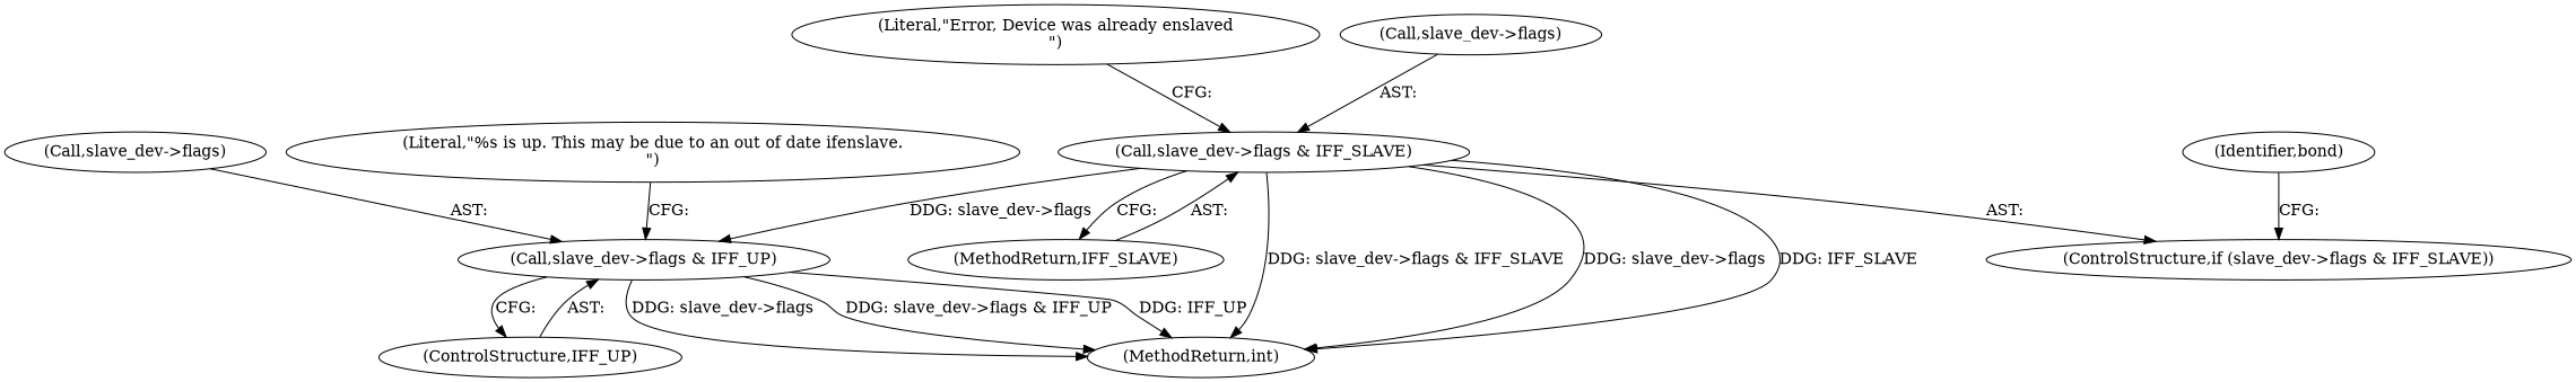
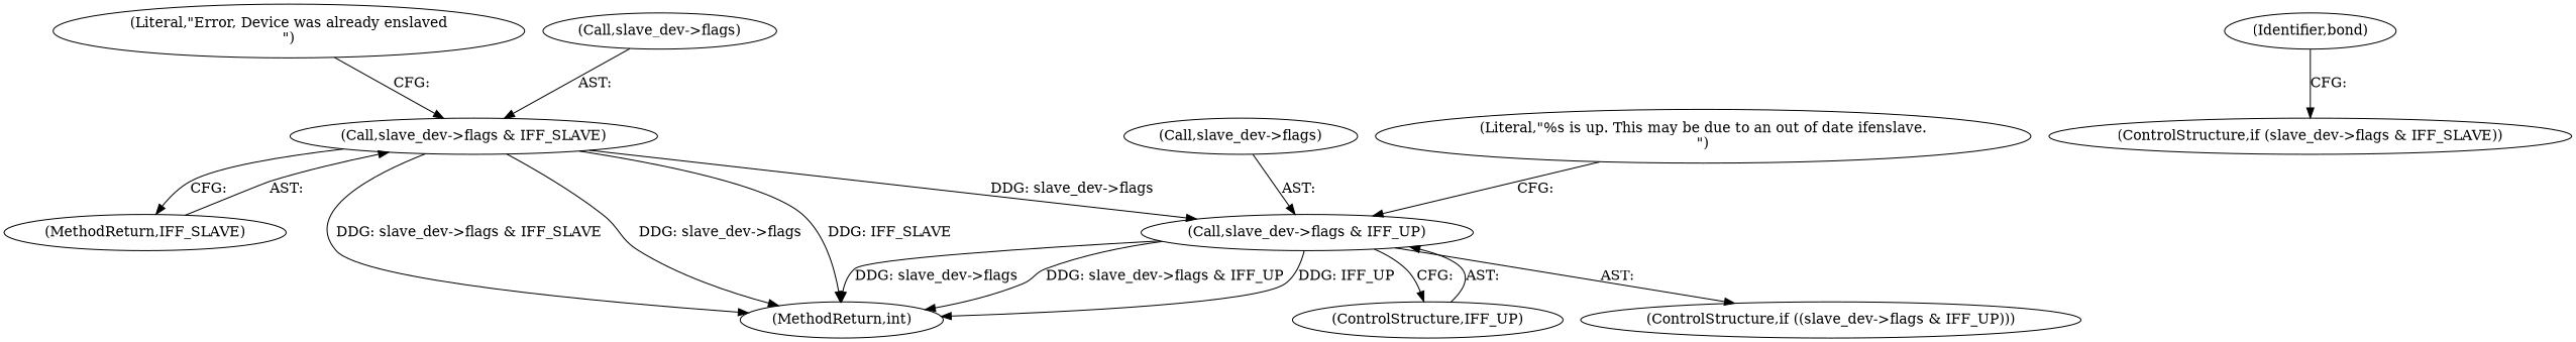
  digraph {
    n1 [label="(Call,slave_dev->flags & IFF_UP)"]
    n2 [label="(MethodReturn,int)"]
+   n3 [label="(ControlStructure,if ((slave_dev->flags & IFF_UP)))"]
    n4 [label="(ControlStructure,IFF_UP)"]
    n5 [label="(Call,slave_dev->flags & IFF_SLAVE)"]
    n6 [label="(ControlStructure,if (slave_dev->flags & IFF_SLAVE))"]
    n7 [label="(MethodReturn,IFF_SLAVE)"]
    n8 [label="(Call,slave_dev->flags)"]
    n9 [label="(Literal,\"Error, Device was already enslaved\n\")"]
    n10 [label="(Call,slave_dev->flags)"]
    n11 [label="(Literal,\"%s is up. This may be due to an out of date ifenslave.\n\")"]
    n12 [label="(Identifier,bond)"]
    n1 -> n2 [label="DDG: slave_dev->flags & IFF_UP"]
    n1 -> n2 [label="DDG: IFF_UP"]
    n1 -> n2 [label="DDG: slave_dev->flags"]
+   n1 -> n3 [label="AST: "]
    n1 -> n4 [label="CFG: "]
    n4 -> n1 [label="AST: "]
    n5 -> n1 [label="DDG: slave_dev->flags"]
    n5 -> n2 [label="DDG: slave_dev->flags & IFF_SLAVE"]
    n5 -> n2 [label="DDG: slave_dev->flags"]
    n5 -> n2 [label="DDG: IFF_SLAVE"]
-   n5 -> n6 [label="AST: "]
    n5 -> n7 [label="CFG: "]
    n7 -> n5 [label="AST: "]
    n8 -> n1 [label="AST: "]
    n9 -> n5 [label="CFG: "]
    n10 -> n5 [label="AST: "]
    n11 -> n1 [label="CFG: "]
    n12 -> n6 [label="CFG: "]
  }
